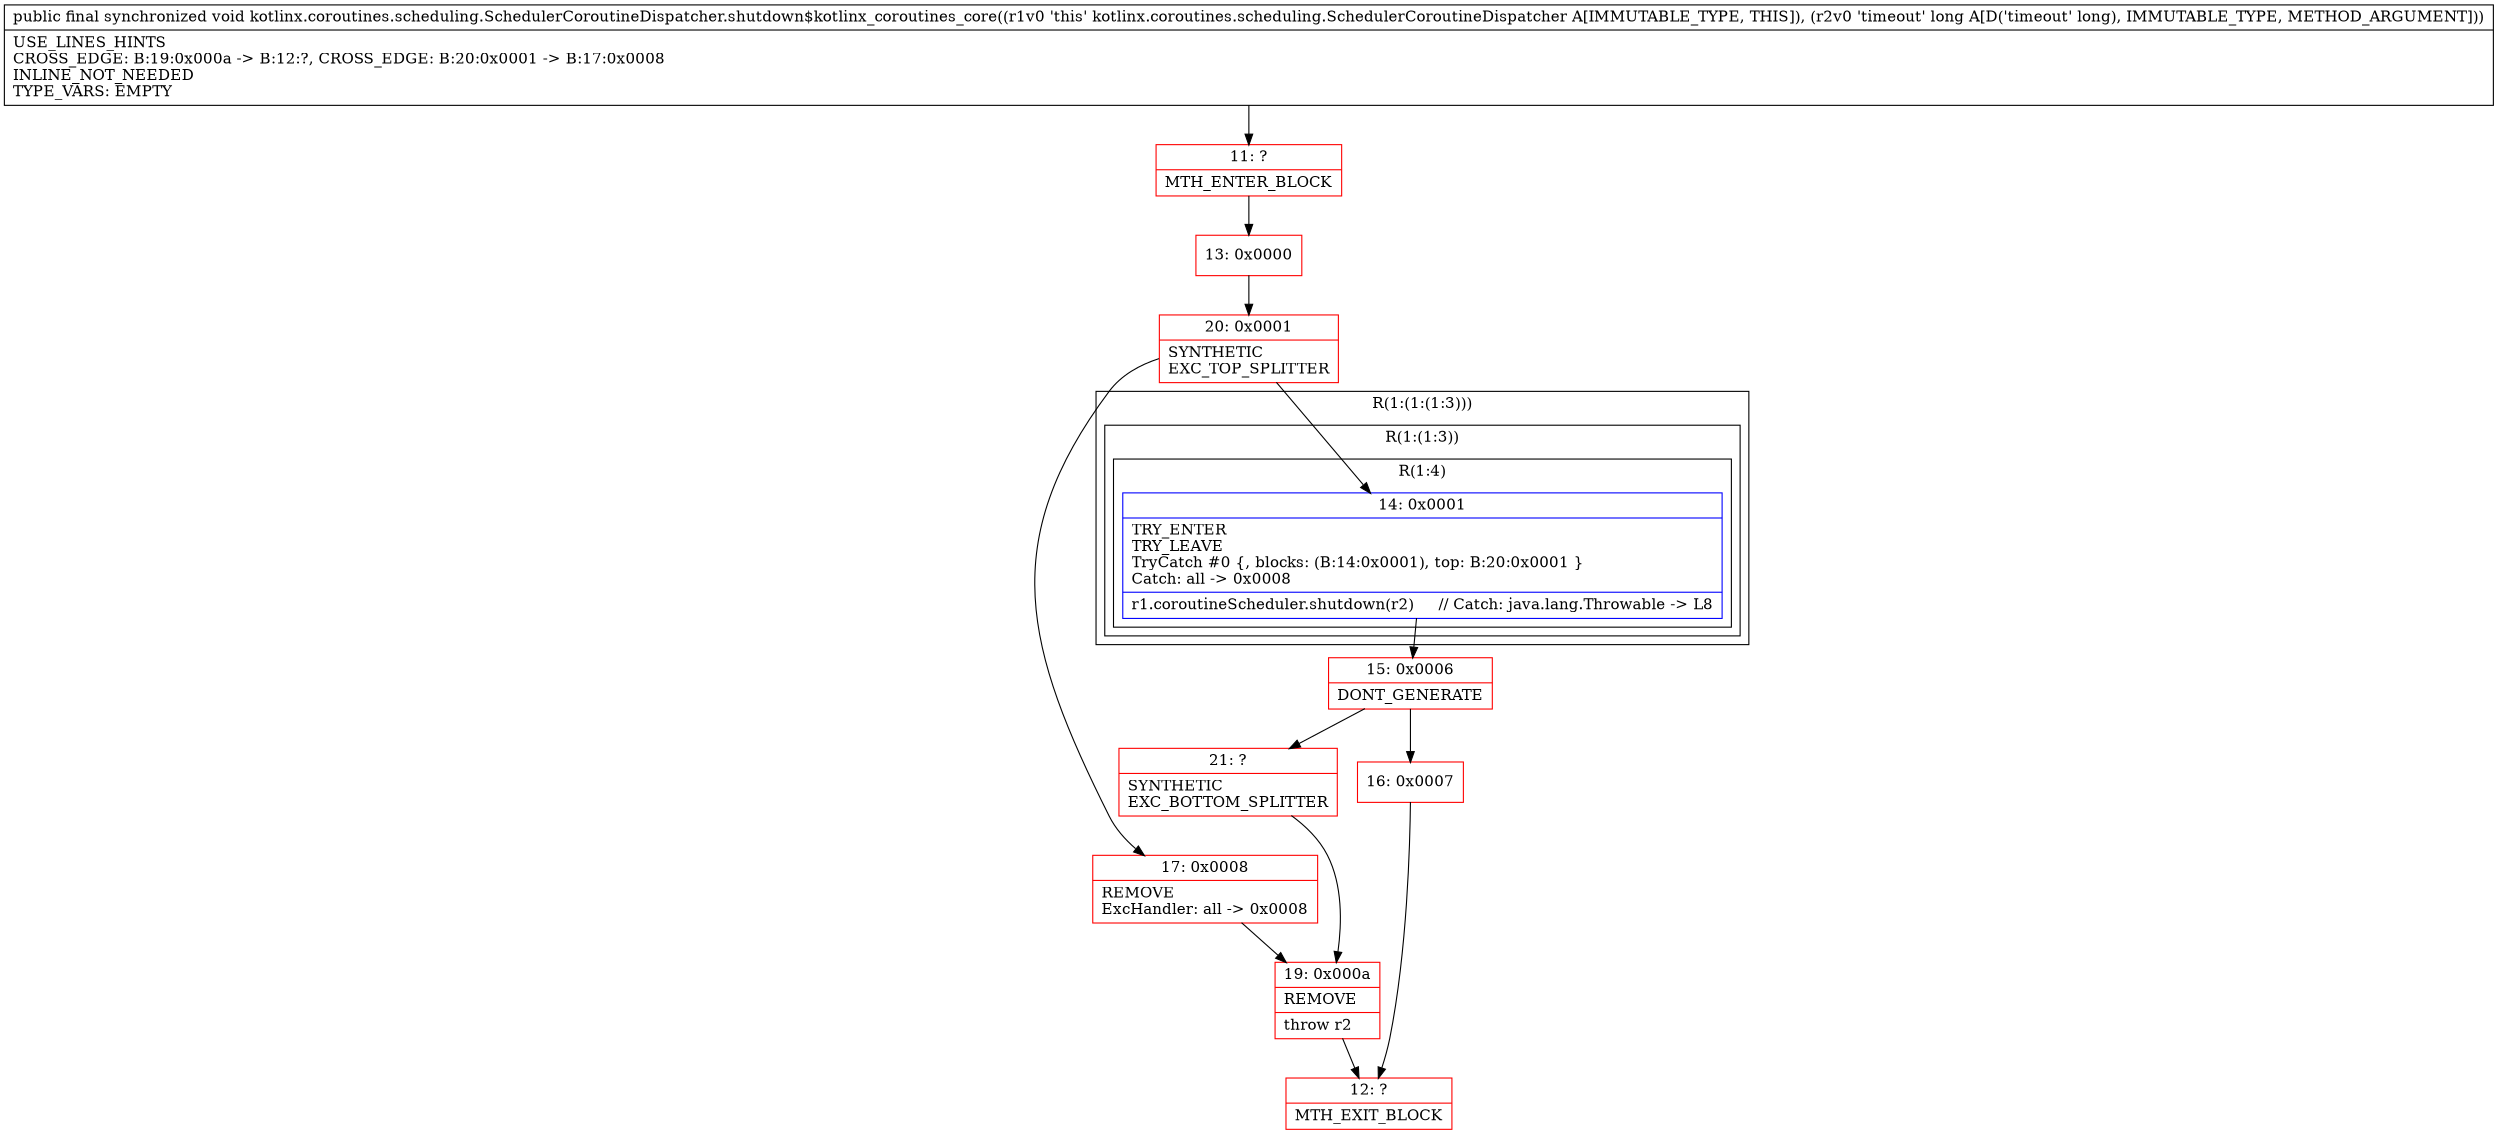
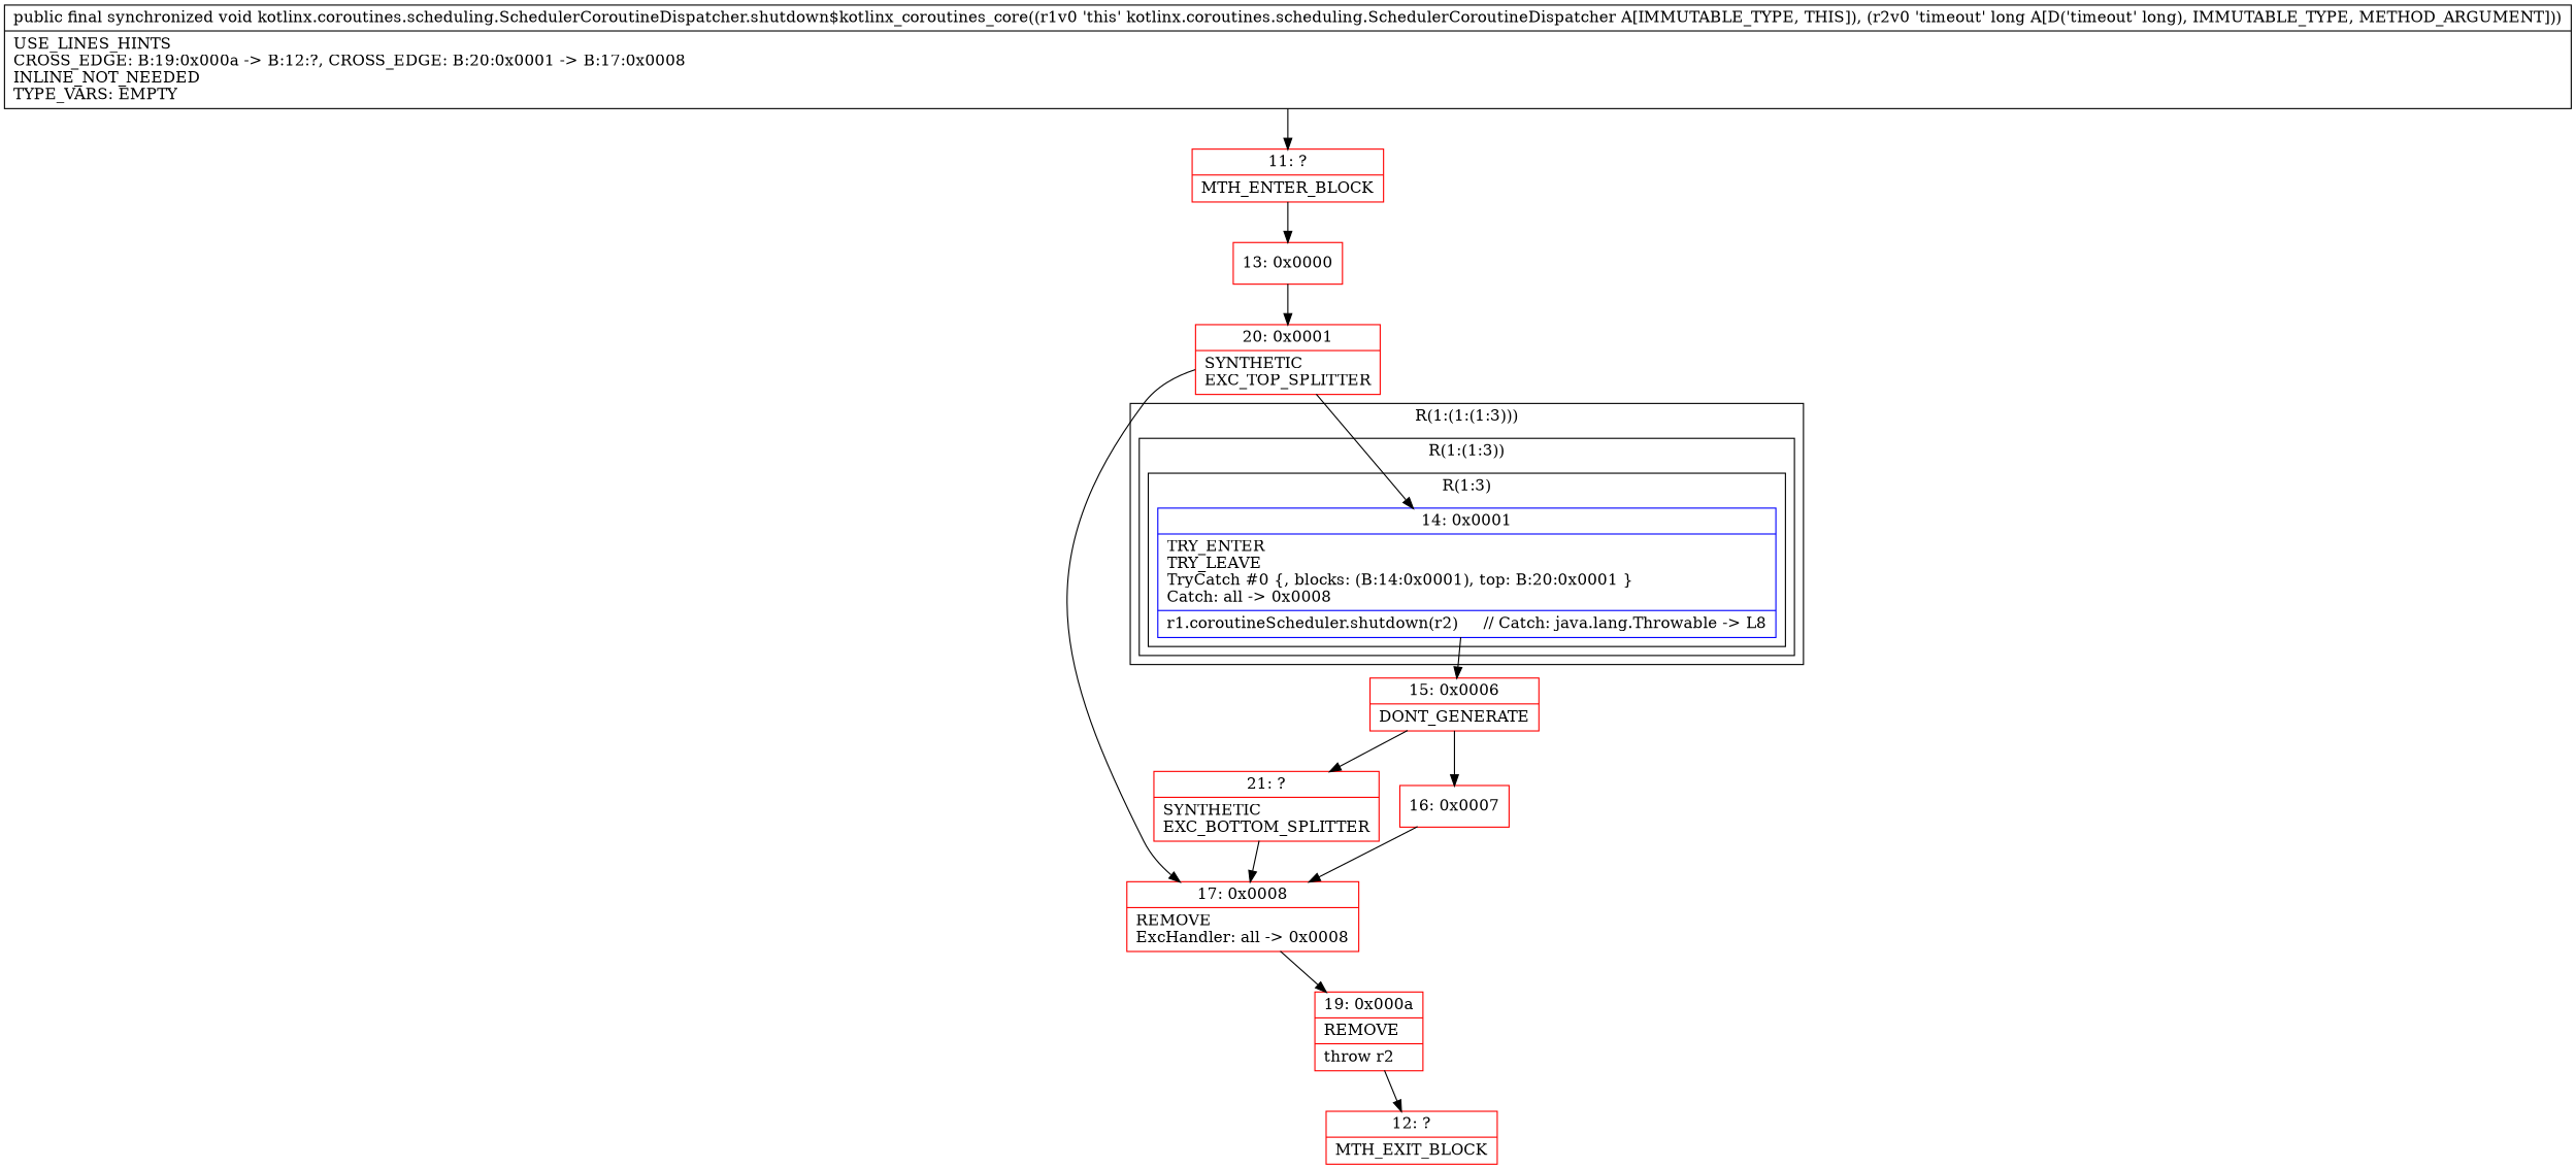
  digraph {
    node [color=red shape=record]
    n1 [color=blue label="{14\:\ 0x0001|TRY_ENTER\lTRY_LEAVE\lTryCatch #0 \{, blocks: (B:14:0x0001), top: B:20:0x0001 \}\lCatch: all \-\> 0x0008\l|r1.coroutineScheduler.shutdown(r2)     \/\/ Catch: java.lang.Throwable \-\> L8\l}"]
    n2 [label="{15\:\ 0x0006|DONT_GENERATE\l}"]
    n3 [label="{21\:\ ?|SYNTHETIC\lEXC_BOTTOM_SPLITTER\l}"]
    n4 [label="{16\:\ 0x0007}"]
    n5 [label="{17\:\ 0x0008|REMOVE\lExcHandler: all \-\> 0x0008\l}"]
    n6 [label="{11\:\ ?|MTH_ENTER_BLOCK\l}"]
    n7 [label="{13\:\ 0x0000}"]
    n8 [label="{20\:\ 0x0001|SYNTHETIC\lEXC_TOP_SPLITTER\l}"]
    n9 [label="{19\:\ 0x000a|REMOVE\l|throw r2\l}"]
    n10 [label="{12\:\ ?|MTH_EXIT_BLOCK\l}"]
    n11 [label="{public final synchronized void kotlinx.coroutines.scheduling.SchedulerCoroutineDispatcher.shutdown$kotlinx_coroutines_core((r1v0 'this' kotlinx.coroutines.scheduling.SchedulerCoroutineDispatcher A[IMMUTABLE_TYPE, THIS]), (r2v0 'timeout' long A[D('timeout' long), IMMUTABLE_TYPE, METHOD_ARGUMENT]))  | USE_LINES_HINTS\lCROSS_EDGE: B:19:0x000a \-\> B:12:?, CROSS_EDGE: B:20:0x0001 \-\> B:17:0x0008\lINLINE_NOT_NEEDED\lTYPE_VARS: EMPTY\l}" color=""]
    subgraph cluster_1 {
      label="R(1:(1:(1:3)))"
      subgraph cluster_2 {
        label="R(1:(1:3))"
        subgraph cluster_3 {
-         label="R(1:4)"
+         label="R(1:3)"
          n1
        }
      }
    }
    n1 -> n2
    n2 -> n3
    n2 -> n4
-   n3 -> n9
-   n4 -> n10
+   n3 -> n5
+   n4 -> n5
    n5 -> n9
    n6 -> n7
    n7 -> n8
    n8 -> n1
    n8 -> n5
    n9 -> n10
    n11 -> n6
  }
